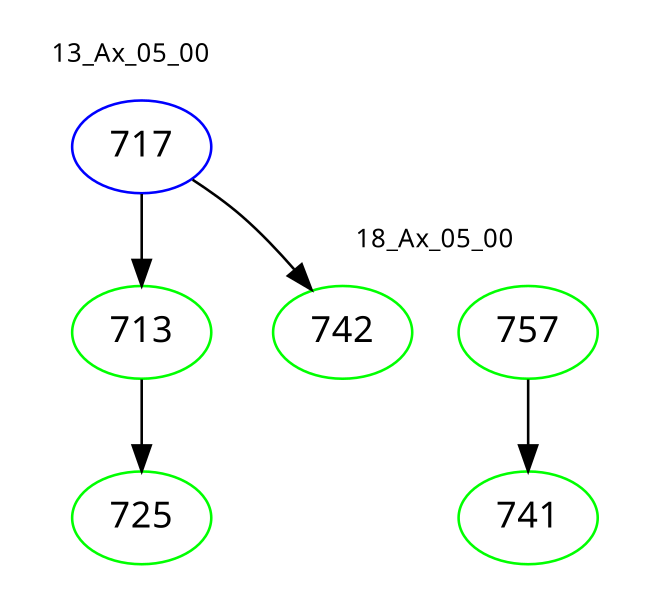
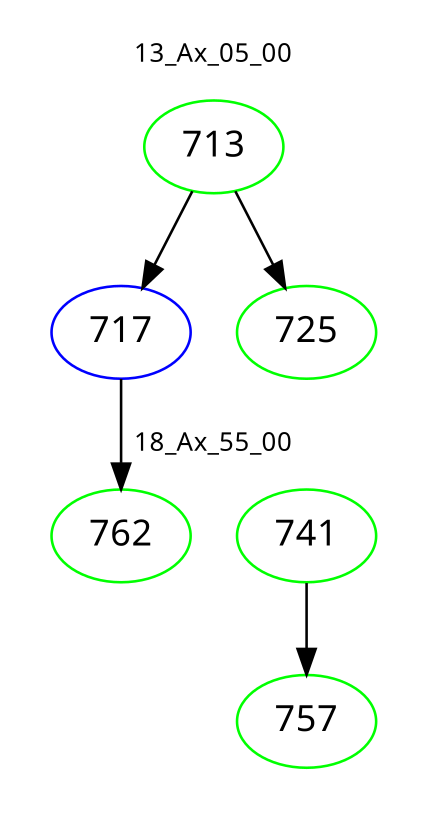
  digraph {
    fontname="Noto Sans"
    node [color=green fontname="Noto Sans"]
    edge [color=black fontname="Noto Sans"]
    n1 [label=741]
    n2 [label=757]
-   n3 [label=742]
+   n3 [label=762]
    n4 [label=713]
    n5 [color=blue label=717]
    n6 [label=725]
    subgraph cluster_1 {
      color=white
      fontsize=10
-     label="18_Ax_05_00"
+     label="18_Ax_55_00"
      n1
      n2
      n3
    }
    subgraph cluster_2 {
      color=white
      fontsize=10
      label="13_Ax_05_00"
      n4
      n5
      n6
    }
-   n2 -> n1
-   n5 -> n4
+   n1 -> n2
+   n4 -> n5
    n4 -> n6
    n5 -> n3
  }
